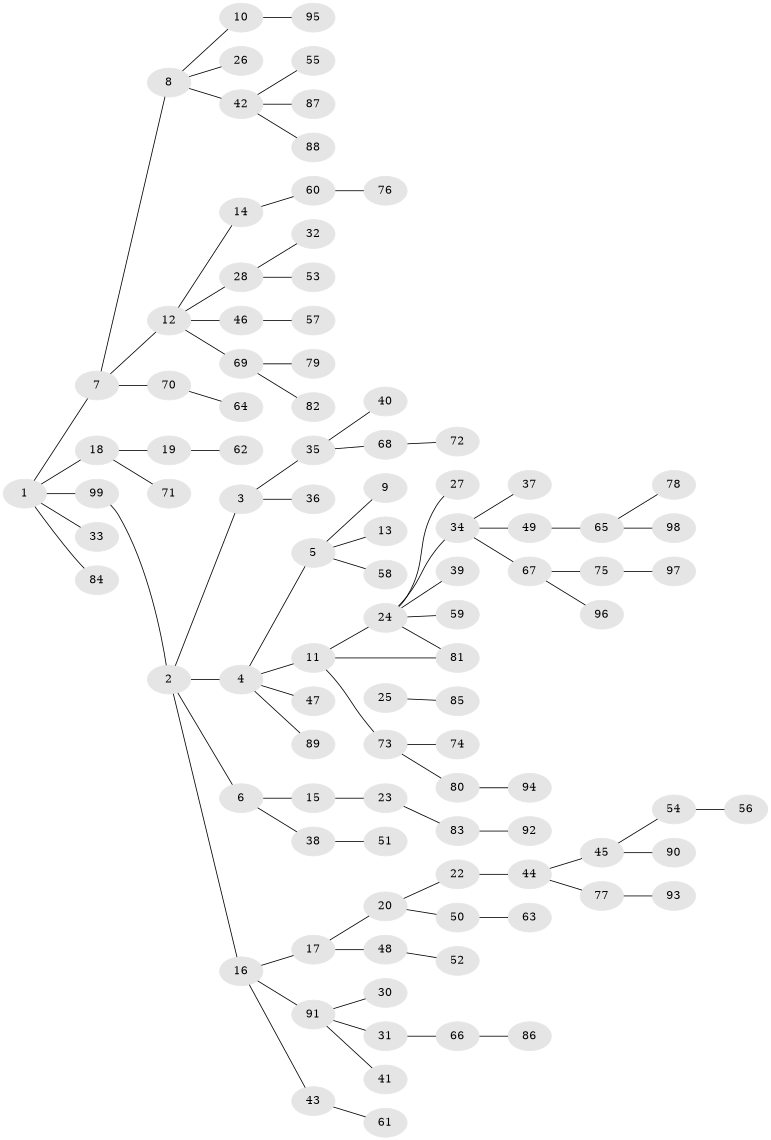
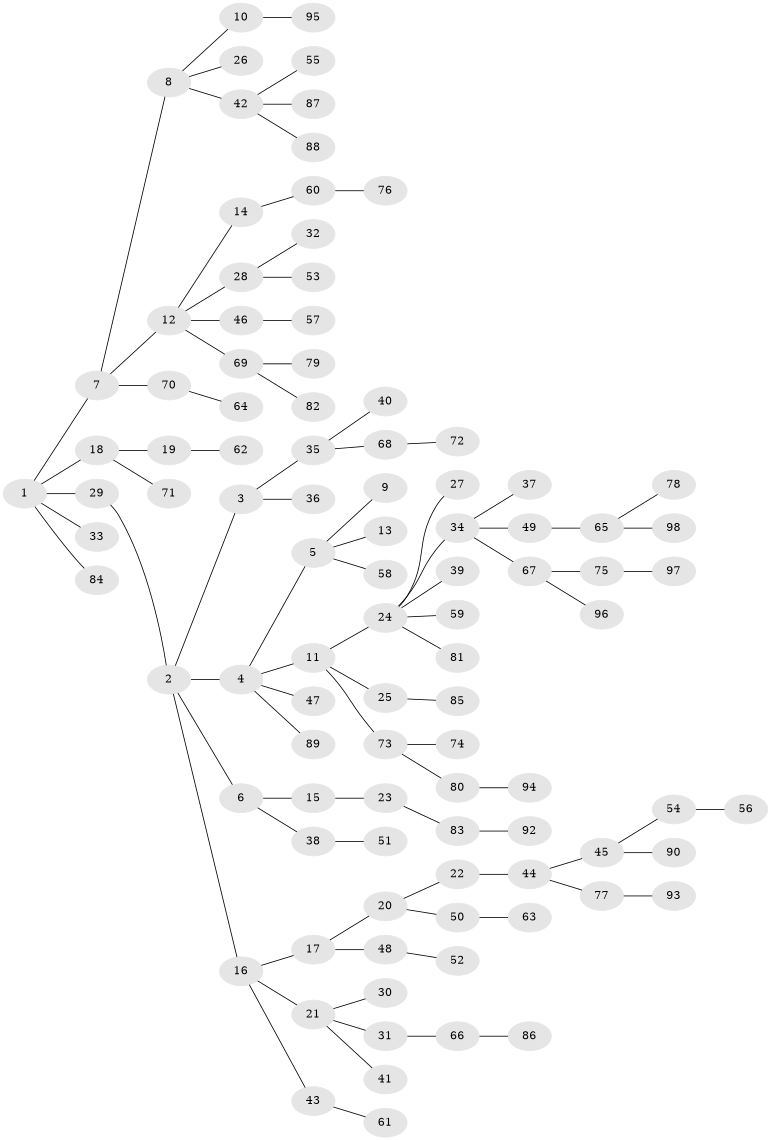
  graph {
    rankdir=LR
    node [color=gray90 style=filled]
    1
    7
    18
-   29 [label=99]
+   29
    33
    84
    2
    3
    4
    6
    16
    8
    12
    70
    19
    71
    35
    36
    5
    11
    47
    89
    15
    38
    17
-   21 [label=91]
+   21
    43
    40
    68
    9
    13
    58
    24
    25
    73
    23
    51
    10
    26
    42
    14
    28
    46
    69
    64
    95
    55
    87
    88
    27
    34
    39
    59
    81
    85
    74
    80
    60
    32
    53
    57
    79
    82
    76
    83
    20
    48
    30
    31
    41
    61
    22
    50
    52
    62
    44
    63
    66
    45
    77
    92
    37
    49
    67
    86
    65
    75
    96
    72
    54
    90
    93
    56
    78
    n95 [label=98]
    97
    94
    1 -- 7
    1 -- 18
    1 -- 29
    1 -- 33
    1 -- 84
    7 -- 8
    7 -- 12
    7 -- 70
    18 -- 19
    18 -- 71
    29 -- 2
    2 -- 3
    2 -- 4
    2 -- 6
    2 -- 16
    3 -- 35
    3 -- 36
    4 -- 5
    4 -- 11
    4 -- 47
    4 -- 89
    6 -- 15
    6 -- 38
    16 -- 17
    16 -- 21
    16 -- 43
    8 -- 10
    8 -- 26
    8 -- 42
    12 -- 14
    12 -- 28
    12 -- 46
    12 -- 69
    70 -- 64
    19 -- 62
    35 -- 40
    35 -- 68
    5 -- 9
    5 -- 13
    5 -- 58
    11 -- 24
-   11 -- 81
+   11 -- 25
    11 -- 73
    15 -- 23
    38 -- 51
    17 -- 20
    17 -- 48
    21 -- 30
    21 -- 31
    21 -- 41
    43 -- 61
    68 -- 72
    24 -- 27
    24 -- 34
    24 -- 39
    24 -- 59
    24 -- 81
    25 -- 85
    73 -- 74
    73 -- 80
    23 -- 83
    10 -- 95
    42 -- 55
    42 -- 87
    42 -- 88
    14 -- 60
    28 -- 32
    28 -- 53
    46 -- 57
    69 -- 79
    69 -- 82
    34 -- 37
    34 -- 49
    34 -- 67
    80 -- 94
    60 -- 76
    83 -- 92
    20 -- 22
    20 -- 50
    48 -- 52
    31 -- 66
    22 -- 44
    50 -- 63
    44 -- 45
    44 -- 77
    66 -- 86
    45 -- 54
    45 -- 90
    77 -- 93
    49 -- 65
    67 -- 75
    67 -- 96
    65 -- 78
    65 -- n95
    75 -- 97
    54 -- 56
  }
